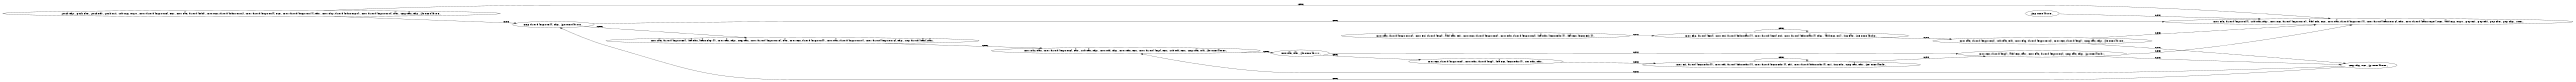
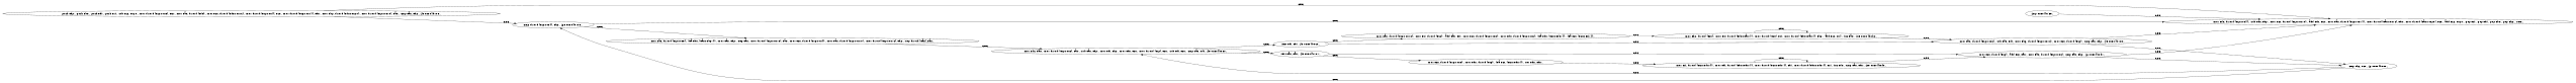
  digraph {
    rankdir=LR
    n1 [label="'push ebp', 'push ebx', 'push edi', 'push esi', 'sub esp, 0x20', 'mov dword [esp+0x8], ecx', 'mov eax, dword [edx]', 'mov ecx, dword [edx+0x1c]', 'mov dword [esp+0x4], ecx', 'mov dword [esp+0x14], edx', 'mov ebp, dword [edx+0x20]', 'mov dword [esp+0x10], eax', 'cmp eax, ebp', 'jle 0x804b10e', "]
    n2 [label="'mov edx, dword [esp+0x4]', 'sub edx, ebp', 'mov ecx, dword [esp+0x10]', 'add edx, ecx', 'mov eax, dword [esp+0x14]', 'mov dword [eax+0x1c], edx', 'mov dword [eax+0x20], ecx', 'add esp, 0x20', 'pop esi', 'pop edi', 'pop ebx', 'pop ebp', 'retn', "]
    n3 [label="'cmp dword [esp+0x4], ebp', 'jge 0x804b10e', "]
    n4 [label="'mov eax, dword [esp+0x8]', 'lea ebx, [eax+ebp*4]', 'mov eax, ebp', 'neg eax', 'mov dword [esp+0x18], eax', 'mov ecx, dword [esp+0x4]', 'mov eax, dword [esp+0x10]', 'mov dword [esp+0x1c], ebp', 'nop dword [eax], eax', "]
    n5 [label="'mov edx, eax', 'mov dword [esp+0xc], eax', 'sub eax, ebp', 'mov edi, ebp', 'mov edx, ecx', 'mov dword [esp], ecx', 'sub edi, ecx', 'cmp eax, edi', 'jle 0x804b0e0', "]
-   n6 [label="'test eax, eax', 'jle 0x804b111',"]
+   n6 [label="'test eax, eax', 'jle 0x804b101', "]
+   n7 [label="'test edi, edi', 'jle 0x804b0c0', "]
    n8 [label="'mov ecx, dword [esp]', 'add ecx, eax', 'mov eax, dword [esp+0xc]', 'cmp eax, ebp', 'jg 0x804b0d1', "]
    n9 [label="'mov ecx, dword [esp+0x8]', 'mov edx, dword [esp]', 'lea ecx, [ecx+edx*4]', 'xor edx, edx', "]
    n10 [label="'mov eax, dword [esp+0xc]', 'sub eax, edi', 'mov ebp, dword [esp+0x1c]', 'mov ecx, dword [esp]', 'cmp eax, ebp', 'jle 0x804b10e', "]
    n11 [label="'mov eax, dword [esp+0x18]', 'mov esi, dword [esp]', 'add eax, esi', 'mov ecx, dword [esp+0x8]', 'mov edx, dword [esp+0xc]', 'lea edx, [ecx+edx*4]', 'lea ecx, [ecx+esi*4]', "]
    n12 [label="'cmp ebp, ecx', 'jg 0x804b080', "]
    n13 [label="'mov esi, dword [ecx+edx*4]', 'mov edi, dword [ebx+edx*4]', 'mov dword [ecx+edx*4], edi', 'mov dword [ebx+edx*4], esi', 'inc edx', 'cmp eax, edx', 'jne 0x804b0f0', "]
    n14 [label="'mov ebp, dword [ecx]', 'mov esi, dword [edx+eax*4]', 'mov dword [ecx], esi', 'mov dword [edx+eax*4], ebp', 'add ecx, 0x4', 'inc eax', 'jne 0x804b0b0', "]
-   n15 [label="'jmp 0x804b10e', "]
+   n15 [label="'jmp 0x804b13e',"]
    n1 -> n2 [label=CFG]
    n1 -> n3 [label=CFG]
    n3 -> n2 [label=CFG]
    n3 -> n4 [label=CFG]
    n4 -> n5 [label=CFG]
    n5 -> n6 [label=CFG]
+   n5 -> n7 [label=CFG]
    n6 -> n8 [label=CFG]
    n6 -> n9 [label=CFG]
+   n7 -> n10 [label=CFG]
+   n7 -> n11 [label=CFG]
    n8 -> n2 [label=CFG]
    n8 -> n12 [label=CFG]
    n9 -> n13 [label=CFG]
    n10 -> n2 [label=CFG]
    n10 -> n12 [label=CFG]
    n11 -> n14 [label=CFG]
    n12 -> n3 [label=CFG]
    n12 -> n5 [label=CFG]
    n13 -> n8 [label=CFG]
    n13 -> n13 [label=CFG]
    n14 -> n10 [label=CFG]
    n14 -> n14 [label=CFG]
    n15 -> n2 [label=CFG]
  }
